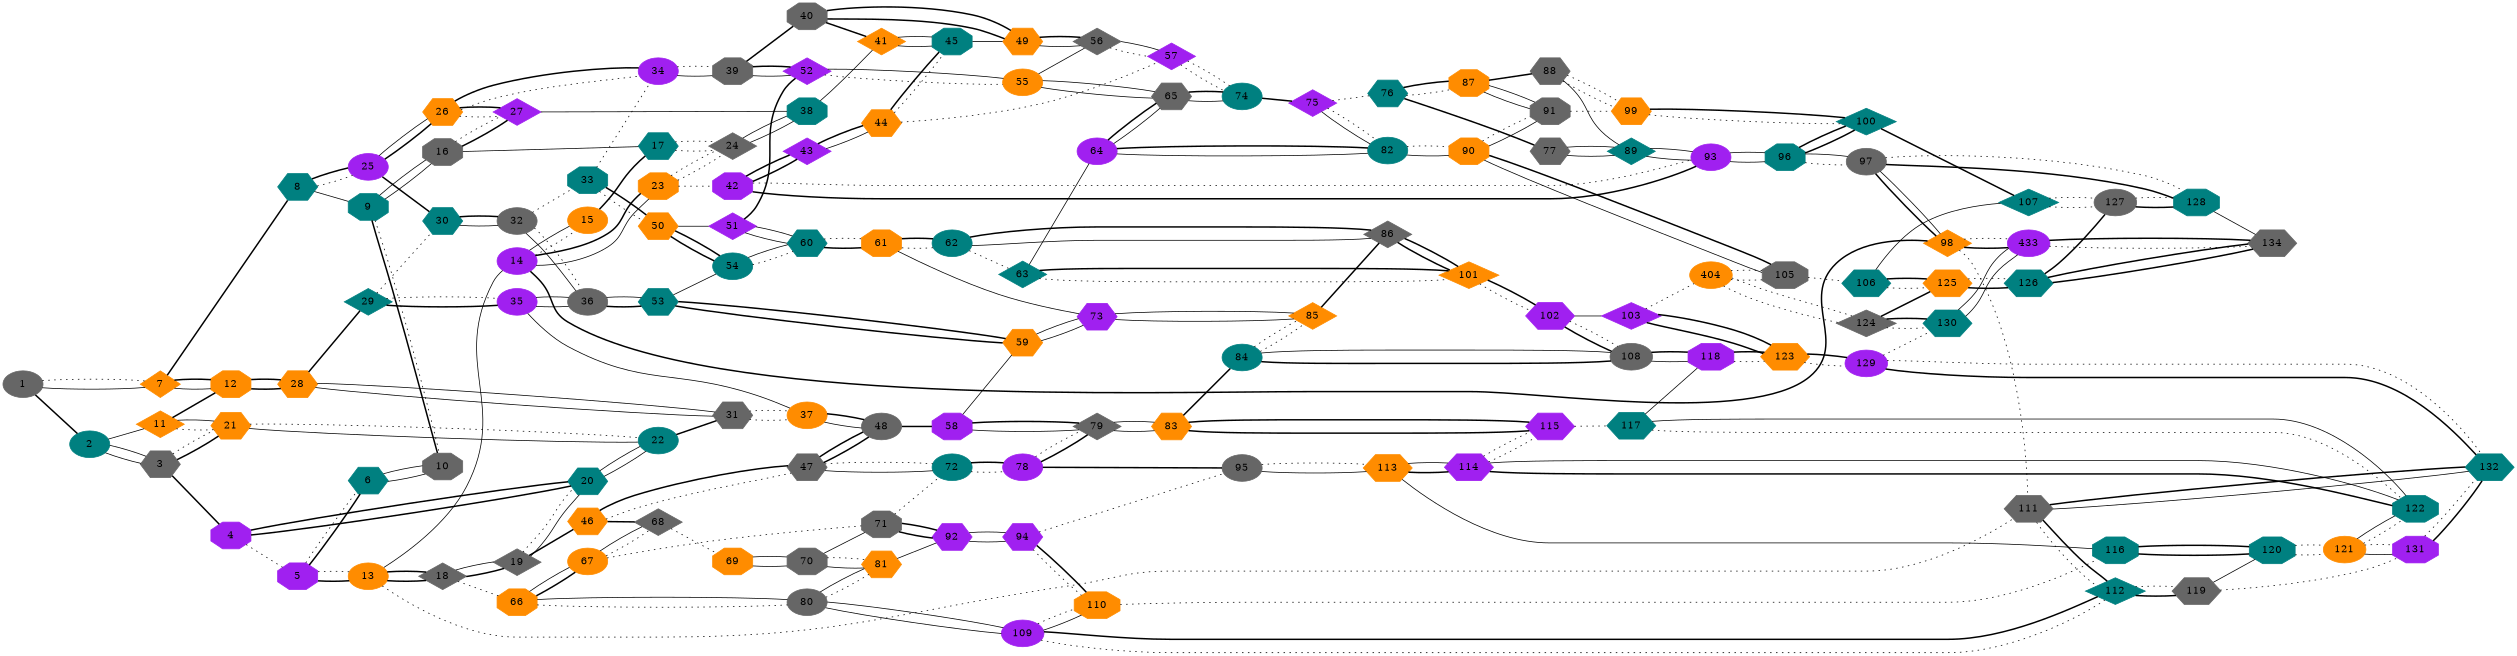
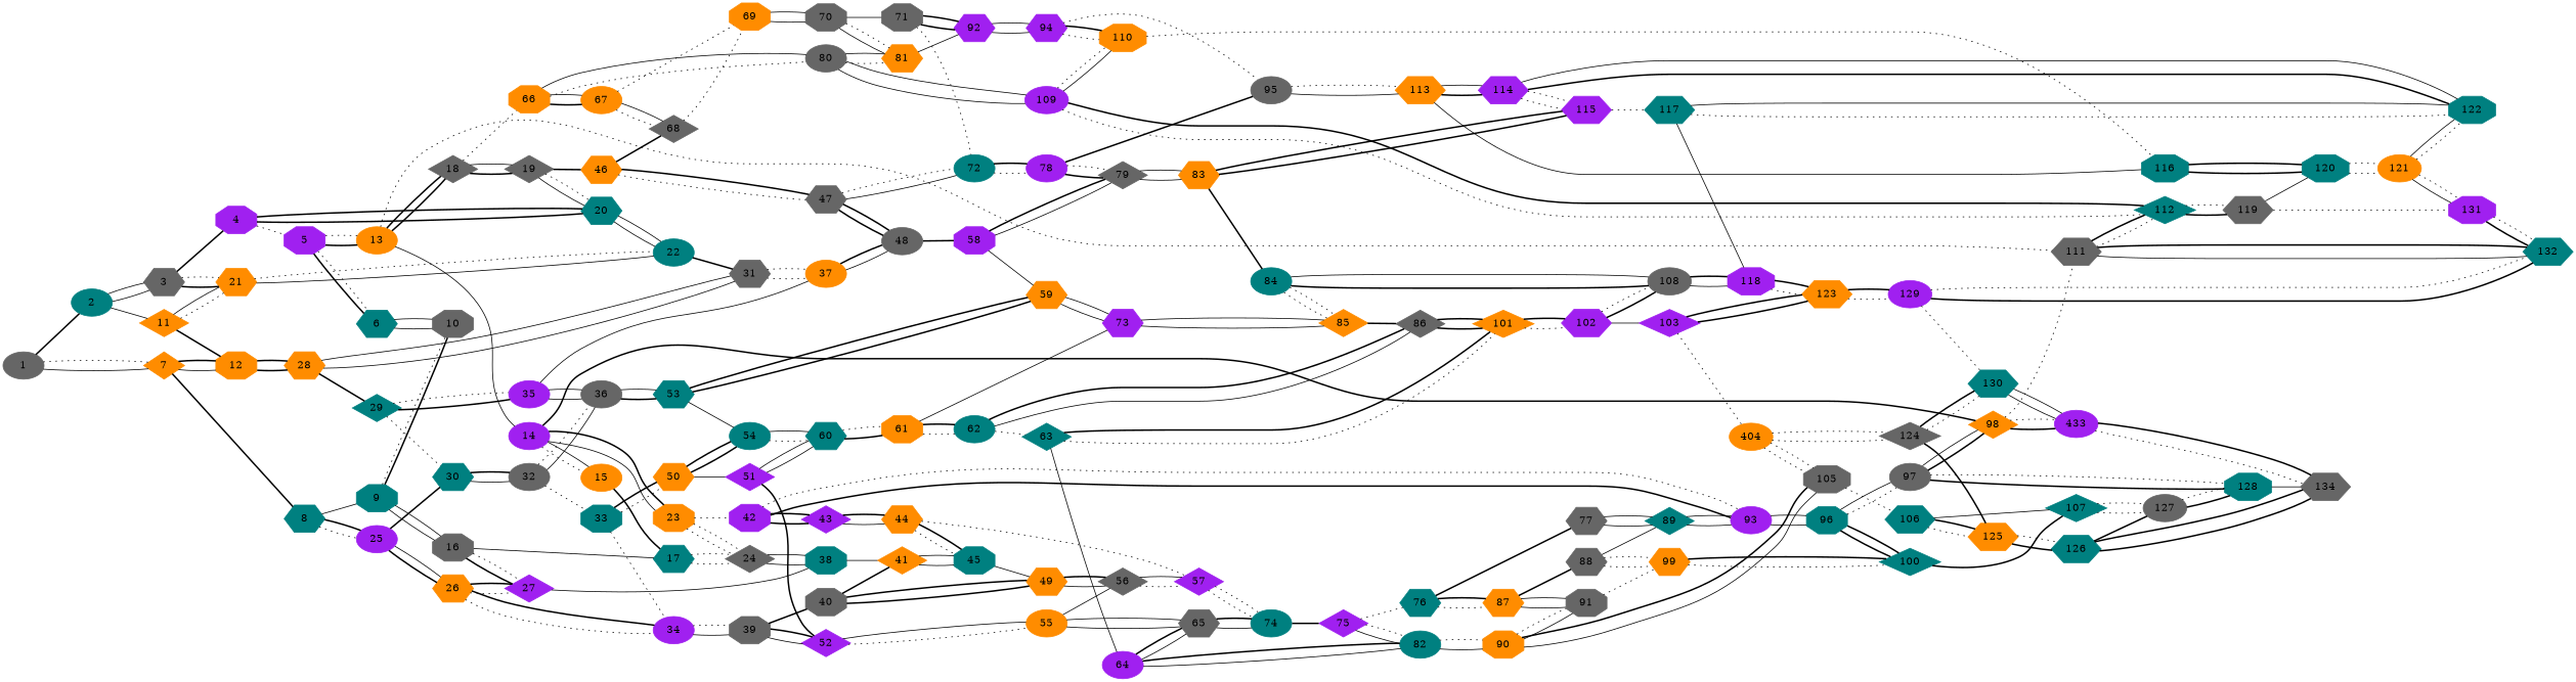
  graph {
    rankdir=LR
    node [color=teal shape=hexagon style=filled]
    edge [style=bold]
    1 [color=gray40 shape=ellipse]
    2 [shape=ellipse]
    7 [color=darkorange shape=diamond]
    3 [color=gray40]
    11 [color=darkorange shape=diamond]
    8
    12 [color=darkorange shape=octagon]
    4 [color=purple shape=octagon]
    21 [color=darkorange]
    5 [color=purple shape=octagon]
    20
    22 [shape=ellipse]
    6
    13 [color=darkorange shape=ellipse]
    10 [color=gray40 shape=octagon]
    14 [color=purple shape=ellipse]
    18 [color=gray40 shape=diamond]
    111 [color=gray40]
    9 [shape=octagon]
    25 [color=purple shape=ellipse]
    28 [color=darkorange]
    16 [color=gray40 shape=octagon]
    26 [color=darkorange]
    30
    17
    27 [color=purple shape=diamond]
    31 [color=gray40]
    29 [shape=diamond]
    15 [color=darkorange shape=ellipse]
    23 [color=darkorange shape=octagon]
    98 [color=darkorange shape=diamond]
    19 [color=gray40 shape=diamond]
    66 [color=darkorange shape=octagon]
    112 [shape=diamond]
    132
    24 [color=gray40 shape=diamond]
    42 [color=purple shape=octagon]
    n38 [color=purple label=433 shape=ellipse]
    38 [shape=octagon]
    46 [color=darkorange]
    67 [color=darkorange shape=ellipse]
    80 [color=gray40 shape=ellipse]
    47 [color=gray40]
    68 [color=gray40 shape=diamond]
    37 [color=darkorange shape=ellipse]
    43 [color=purple shape=diamond]
    93 [color=purple shape=ellipse]
    41 [color=darkorange shape=diamond]
    34 [color=purple shape=ellipse]
    32 [color=gray40 shape=ellipse]
    39 [color=gray40 shape=octagon]
    35 [color=purple shape=ellipse]
    36 [color=gray40 shape=ellipse]
    33 [shape=octagon]
    48 [color=gray40 shape=ellipse]
    50 [color=darkorange]
    53
    51 [color=purple shape=diamond]
    54 [shape=ellipse]
    40 [color=gray40 shape=octagon]
    52 [color=purple shape=diamond]
    59 [color=darkorange]
    58 [color=purple shape=octagon]
    45 [shape=octagon]
    49 [color=darkorange]
    55 [color=darkorange shape=ellipse]
    56 [color=gray40 shape=diamond]
    44 [color=darkorange]
    96 [shape=octagon]
    57 [color=purple shape=diamond]
    77 [color=gray40]
    89 [shape=diamond]
    74 [shape=ellipse]
    72 [shape=ellipse]
    69 [color=darkorange shape=octagon]
    78 [color=purple shape=ellipse]
    79 [color=gray40 shape=diamond]
    60
    61 [color=darkorange shape=octagon]
    65 [color=gray40]
    73 [color=purple]
    75 [color=purple shape=diamond]
    83 [color=darkorange]
    85 [color=darkorange shape=diamond]
    62 [shape=ellipse]
    63 [shape=diamond]
    86 [color=gray40 shape=diamond]
    64 [color=purple shape=ellipse]
    101 [color=darkorange shape=diamond]
    82 [shape=ellipse]
    102 [color=purple]
    90 [color=darkorange shape=octagon]
    81 [color=darkorange]
    109 [color=purple shape=ellipse]
    70 [color=gray40 shape=octagon]
    71 [color=gray40 shape=octagon]
    92 [color=purple]
    94 [color=purple]
    95 [color=gray40 shape=ellipse]
    76
-   87 [color=darkorange shape=octagon]
+   87 [color=darkorange]
    88 [color=gray40]
    91 [color=gray40 shape=octagon]
    113 [color=darkorange]
    84 [shape=ellipse]
    115 [color=purple]
    110 [color=darkorange shape=octagon]
    105 [color=gray40 shape=octagon]
    108 [color=gray40 shape=ellipse]
    117
    118 [color=purple shape=octagon]
    99 [color=darkorange]
    100 [shape=diamond]
    106
    97 [color=gray40 shape=ellipse]
    116 [shape=octagon]
    114 [color=purple]
    128 [shape=octagon]
    107 [shape=diamond]
    134 [color=gray40]
    127 [color=gray40 shape=ellipse]
    103 [color=purple shape=diamond]
    n123 [color=darkorange label=404 shape=ellipse]
    123 [color=darkorange]
    124 [color=gray40 shape=diamond]
    129 [color=purple shape=ellipse]
    125 [color=darkorange]
    130
    126
    119 [color=gray40]
    120 [shape=octagon]
    131 [color=purple shape=octagon]
    122 [shape=octagon]
    121 [color=darkorange shape=ellipse]
    1 -- 2
    1 -- 7 [style=solid]
    1 -- 7 [style=dotted]
    2 -- 3 [style=solid]
    2 -- 3 [style=solid]
    2 -- 11 [style=solid]
    7 -- 8
    7 -- 12 [style=solid]
    7 -- 12
    3 -- 4
    3 -- 21
    3 -- 21 [style=dotted]
    11 -- 12
    11 -- 21 [style=dotted]
    11 -- 21 [style=solid]
    8 -- 9 [style=solid]
    8 -- 25 [style=dotted]
    8 -- 25
    12 -- 28
    12 -- 28
    4 -- 5 [style=dotted]
    4 -- 20
    4 -- 20
    21 -- 22 [style=solid]
    21 -- 22 [style=dotted]
    5 -- 6
    5 -- 6 [style=dotted]
    5 -- 13
    5 -- 13 [style=dotted]
    20 -- 22 [style=solid]
    20 -- 22 [style=solid]
    22 -- 31
    6 -- 10 [style=solid]
    6 -- 10 [style=solid]
    13 -- 14 [style=solid]
    13 -- 18
    13 -- 18
    13 -- 111 [style=dotted]
    14 -- 15 [style=dotted]
    14 -- 15 [style=solid]
    14 -- 23 [style=solid]
    14 -- 23
    14 -- 98
    18 -- 19
    18 -- 19 [style=solid]
    18 -- 66 [style=dotted]
    111 -- 112 [style=dotted]
    111 -- 112
    111 -- 132 [style=solid]
    111 -- 132
    9 -- 10
    9 -- 10 [style=dotted]
    9 -- 16 [style=solid]
    9 -- 16 [style=solid]
    25 -- 26
    25 -- 26 [style=solid]
    25 -- 30
    28 -- 31 [style=solid]
    28 -- 31 [style=solid]
    28 -- 29
    16 -- 17 [style=solid]
    16 -- 27
    16 -- 27 [style=dotted]
    26 -- 27 [style=dotted]
    26 -- 27
    26 -- 34 [style=dotted]
    26 -- 34
    30 -- 32 [style=solid]
    30 -- 32
    17 -- 24 [style=dotted]
    17 -- 24 [style=dotted]
    27 -- 38 [style=solid]
    31 -- 37 [style=dotted]
    31 -- 37 [style=dotted]
    29 -- 30 [style=dotted]
    29 -- 35
    29 -- 35 [style=dotted]
    15 -- 17
    23 -- 24 [style=dotted]
    23 -- 24 [style=dotted]
    23 -- 42 [style=dotted]
    98 -- 111 [style=dotted]
    98 -- n38
    98 -- n38 [style=dotted]
    19 -- 20 [style=solid]
    19 -- 20 [style=dotted]
    19 -- 46
    66 -- 67
    66 -- 67 [style=solid]
    66 -- 80 [style=dotted]
    66 -- 80 [style=solid]
    112 -- 119
    112 -- 119 [style=dotted]
    24 -- 38 [style=solid]
    24 -- 38 [style=solid]
    42 -- 43
    42 -- 43
    42 -- 93
    42 -- 93 [style=dotted]
    n38 -- 134 [style=dotted]
    n38 -- 134
    38 -- 41 [style=solid]
    46 -- 47 [style=dotted]
    46 -- 47
    46 -- 68
    67 -- 68 [style=dotted]
    67 -- 68 [style=solid]
-   67 -- 71 [style=dotted]
+   67 -- 69 [style=dotted]
    80 -- 81 [style=dotted]
    80 -- 81 [style=solid]
    80 -- 109 [style=solid]
    80 -- 109 [style=solid]
    47 -- 48
    47 -- 48
    47 -- 72 [style=solid]
    47 -- 72 [style=dotted]
    68 -- 69 [style=dotted]
    37 -- 48 [style=solid]
    37 -- 48
    43 -- 44 [style=solid]
    43 -- 44
    93 -- 96 [style=solid]
    93 -- 96 [style=solid]
    41 -- 45 [style=solid]
    41 -- 45 [style=solid]
    34 -- 39 [style=solid]
    34 -- 39 [style=dotted]
    32 -- 36 [style=solid]
    32 -- 36 [style=dotted]
    32 -- 33 [style=dotted]
    39 -- 40
    39 -- 52 [style=solid]
    39 -- 52
    35 -- 37 [style=solid]
    35 -- 36 [style=solid]
    35 -- 36 [style=solid]
    36 -- 53
    36 -- 53 [style=solid]
    33 -- 34 [style=dotted]
    33 -- 50 [style=dotted]
    33 -- 50
    48 -- 58
    50 -- 51 [style=solid]
    50 -- 54
    50 -- 54
    53 -- 54 [style=solid]
    53 -- 59
    53 -- 59
    51 -- 52
    51 -- 60 [style=solid]
    51 -- 60 [style=solid]
    54 -- 60 [style=dotted]
    54 -- 60 [style=solid]
    40 -- 41
    40 -- 49
    40 -- 49
    52 -- 55 [style=dotted]
    52 -- 55 [style=solid]
    59 -- 73 [style=solid]
    59 -- 73 [style=solid]
    58 -- 59 [style=solid]
    58 -- 79 [style=solid]
    58 -- 79
    45 -- 49 [style=solid]
    49 -- 56 [style=solid]
    49 -- 56
    55 -- 56 [style=solid]
    55 -- 65 [style=solid]
    55 -- 65 [style=solid]
    56 -- 57 [style=dotted]
    56 -- 57 [style=solid]
    44 -- 45 [style=dotted]
    44 -- 45
    44 -- 57 [style=dotted]
    96 -- 100
    96 -- 100
    96 -- 97 [style=dotted]
    96 -- 97 [style=solid]
    57 -- 74 [style=dotted]
    57 -- 74 [style=dotted]
    77 -- 89 [style=solid]
    77 -- 89 [style=solid]
    89 -- 93 [style=solid]
    89 -- 93 [style=solid]
    74 -- 75
    72 -- 78 [style=dotted]
    72 -- 78
    69 -- 70 [style=solid]
    69 -- 70 [style=solid]
    78 -- 79
    78 -- 79 [style=dotted]
    78 -- 95
    79 -- 83 [style=solid]
    79 -- 83 [style=solid]
    60 -- 61
    60 -- 61 [style=dotted]
    61 -- 73 [style=solid]
    61 -- 62 [style=dotted]
    61 -- 62
    65 -- 74 [style=solid]
    65 -- 74
    73 -- 85 [style=solid]
    73 -- 85 [style=solid]
    75 -- 82 [style=solid]
    75 -- 82 [style=dotted]
    75 -- 76 [style=dotted]
    83 -- 84
    83 -- 115
    83 -- 115
    85 -- 86
    62 -- 63 [style=dotted]
    62 -- 86 [style=solid]
    62 -- 86
    63 -- 64 [style=solid]
    63 -- 101 [style=dotted]
    63 -- 101
    86 -- 101
    86 -- 101
    64 -- 65 [style=solid]
    64 -- 65
    64 -- 82 [style=solid]
    64 -- 82
    101 -- 102 [style=dotted]
    101 -- 102
    82 -- 90 [style=solid]
    82 -- 90 [style=dotted]
    102 -- 108
    102 -- 108 [style=dotted]
    102 -- 103 [style=solid]
    90 -- 91 [style=solid]
    90 -- 91 [style=dotted]
    90 -- 105 [style=solid]
    90 -- 105
    81 -- 92 [style=solid]
    109 -- 112 [style=dotted]
    109 -- 112
    109 -- 110 [style=solid]
    109 -- 110 [style=dotted]
    70 -- 81 [style=solid]
    70 -- 81 [style=dotted]
    70 -- 71 [style=solid]
    71 -- 72 [style=dotted]
    71 -- 92
    71 -- 92
    92 -- 94 [style=solid]
    92 -- 94 [style=solid]
    94 -- 95 [style=dotted]
    94 -- 110 [style=dotted]
    94 -- 110
    95 -- 113 [style=solid]
    95 -- 113 [style=dotted]
    76 -- 77
    76 -- 87 [style=dotted]
    76 -- 87
    87 -- 88
    87 -- 91 [style=solid]
    87 -- 91 [style=solid]
    88 -- 89 [style=solid]
    88 -- 99 [style=dotted]
    88 -- 99 [style=dotted]
    91 -- 99 [style=dotted]
    113 -- 116 [style=solid]
    113 -- 114
    113 -- 114 [style=solid]
    84 -- 85 [style=dotted]
    84 -- 85 [style=dotted]
    84 -- 108
    84 -- 108 [style=solid]
    115 -- 117 [style=dotted]
    110 -- 116 [style=dotted]
    105 -- 106 [style=dotted]
    108 -- 118 [style=solid]
    108 -- 118
    117 -- 118 [style=solid]
    117 -- 122 [style=dotted]
    117 -- 122 [style=solid]
    118 -- 123 [style=dotted]
    118 -- 123
    99 -- 100 [style=dotted]
    99 -- 100
    100 -- 107
    106 -- 107 [style=solid]
    106 -- 125 [style=dotted]
    106 -- 125
    97 -- 98
    97 -- 98 [style=solid]
    97 -- 128
    97 -- 128 [style=dotted]
    116 -- 120
    116 -- 120
    114 -- 115 [style=dotted]
    114 -- 115 [style=dotted]
    114 -- 122
    114 -- 122 [style=solid]
    128 -- 134 [style=solid]
    107 -- 127 [style=dotted]
    107 -- 127 [style=dotted]
    127 -- 128
    127 -- 128 [style=dotted]
    103 -- n123 [style=dotted]
    103 -- 123
    103 -- 123
    n123 -- 105 [style=dotted]
    n123 -- 105 [style=dotted]
    n123 -- 124 [style=dotted]
    n123 -- 124 [style=dotted]
    123 -- 129 [style=dotted]
    123 -- 129
    124 -- 125
    124 -- 130 [style=dotted]
    124 -- 130
    129 -- 132
    129 -- 132 [style=dotted]
    129 -- 130 [style=dotted]
    125 -- 126
    125 -- 126 [style=dotted]
    130 -- n38 [style=solid]
    130 -- n38 [style=solid]
    126 -- 134
    126 -- 134
    126 -- 127
    119 -- 120 [style=solid]
    119 -- 131 [style=dotted]
    120 -- 121 [style=dotted]
    120 -- 121 [style=dotted]
    131 -- 132
    131 -- 132 [style=dotted]
    121 -- 131 [style=solid]
    121 -- 131 [style=dotted]
    121 -- 122 [style=dotted]
    121 -- 122 [style=solid]
  }
